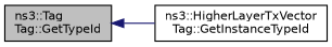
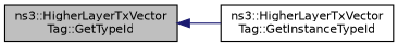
  digraph {
    rankdir=LR
    node [color=black fontname=Helvetica fontsize=10 shape=record style=filled]
-   n1 [fillcolor=grey75 fontcolor=black height=0.2 label="ns3::Tag\lTag::GetTypeId" width=0.4]
+   n1 [fillcolor=grey75 fontcolor=black height=0.2 label="ns3::HigherLayerTxVector\lTag::GetTypeId" width=0.4]
    n2 [fillcolor=white height=0.2 label="ns3::HigherLayerTxVector\lTag::GetInstanceTypeId" width=0.4]
    n1 -> n2 [color=midnightblue dir=back fontname=Helvetica fontsize=10 labelfontname=Helvetica labelfontsize=10 style=solid]
  }
